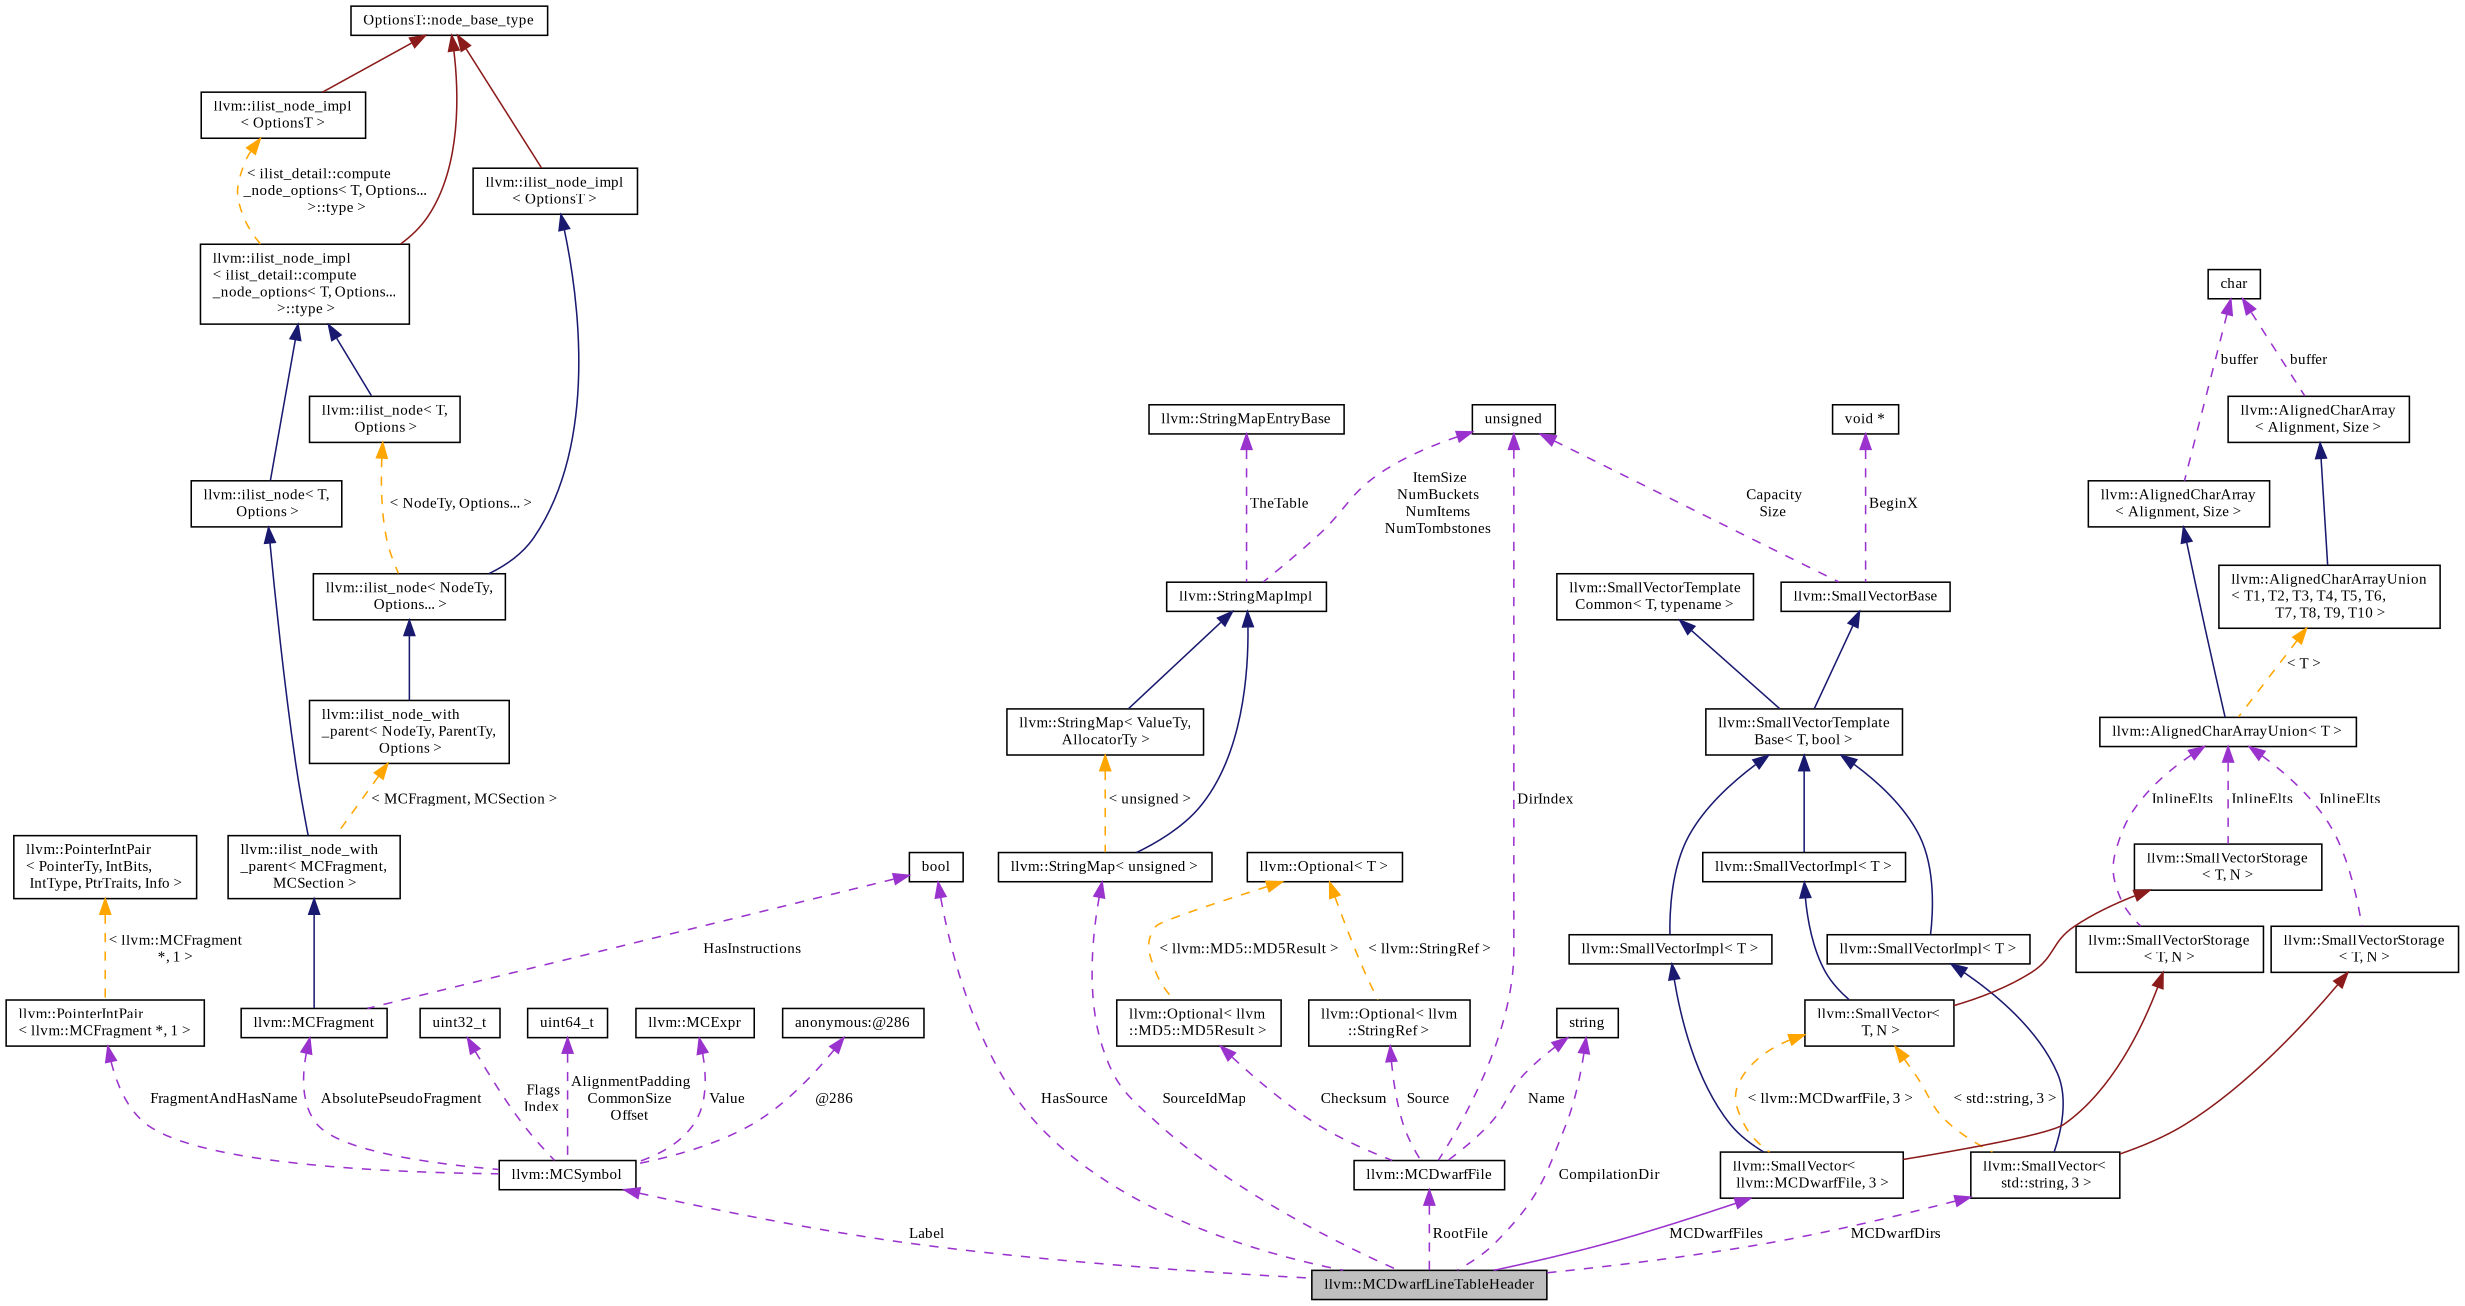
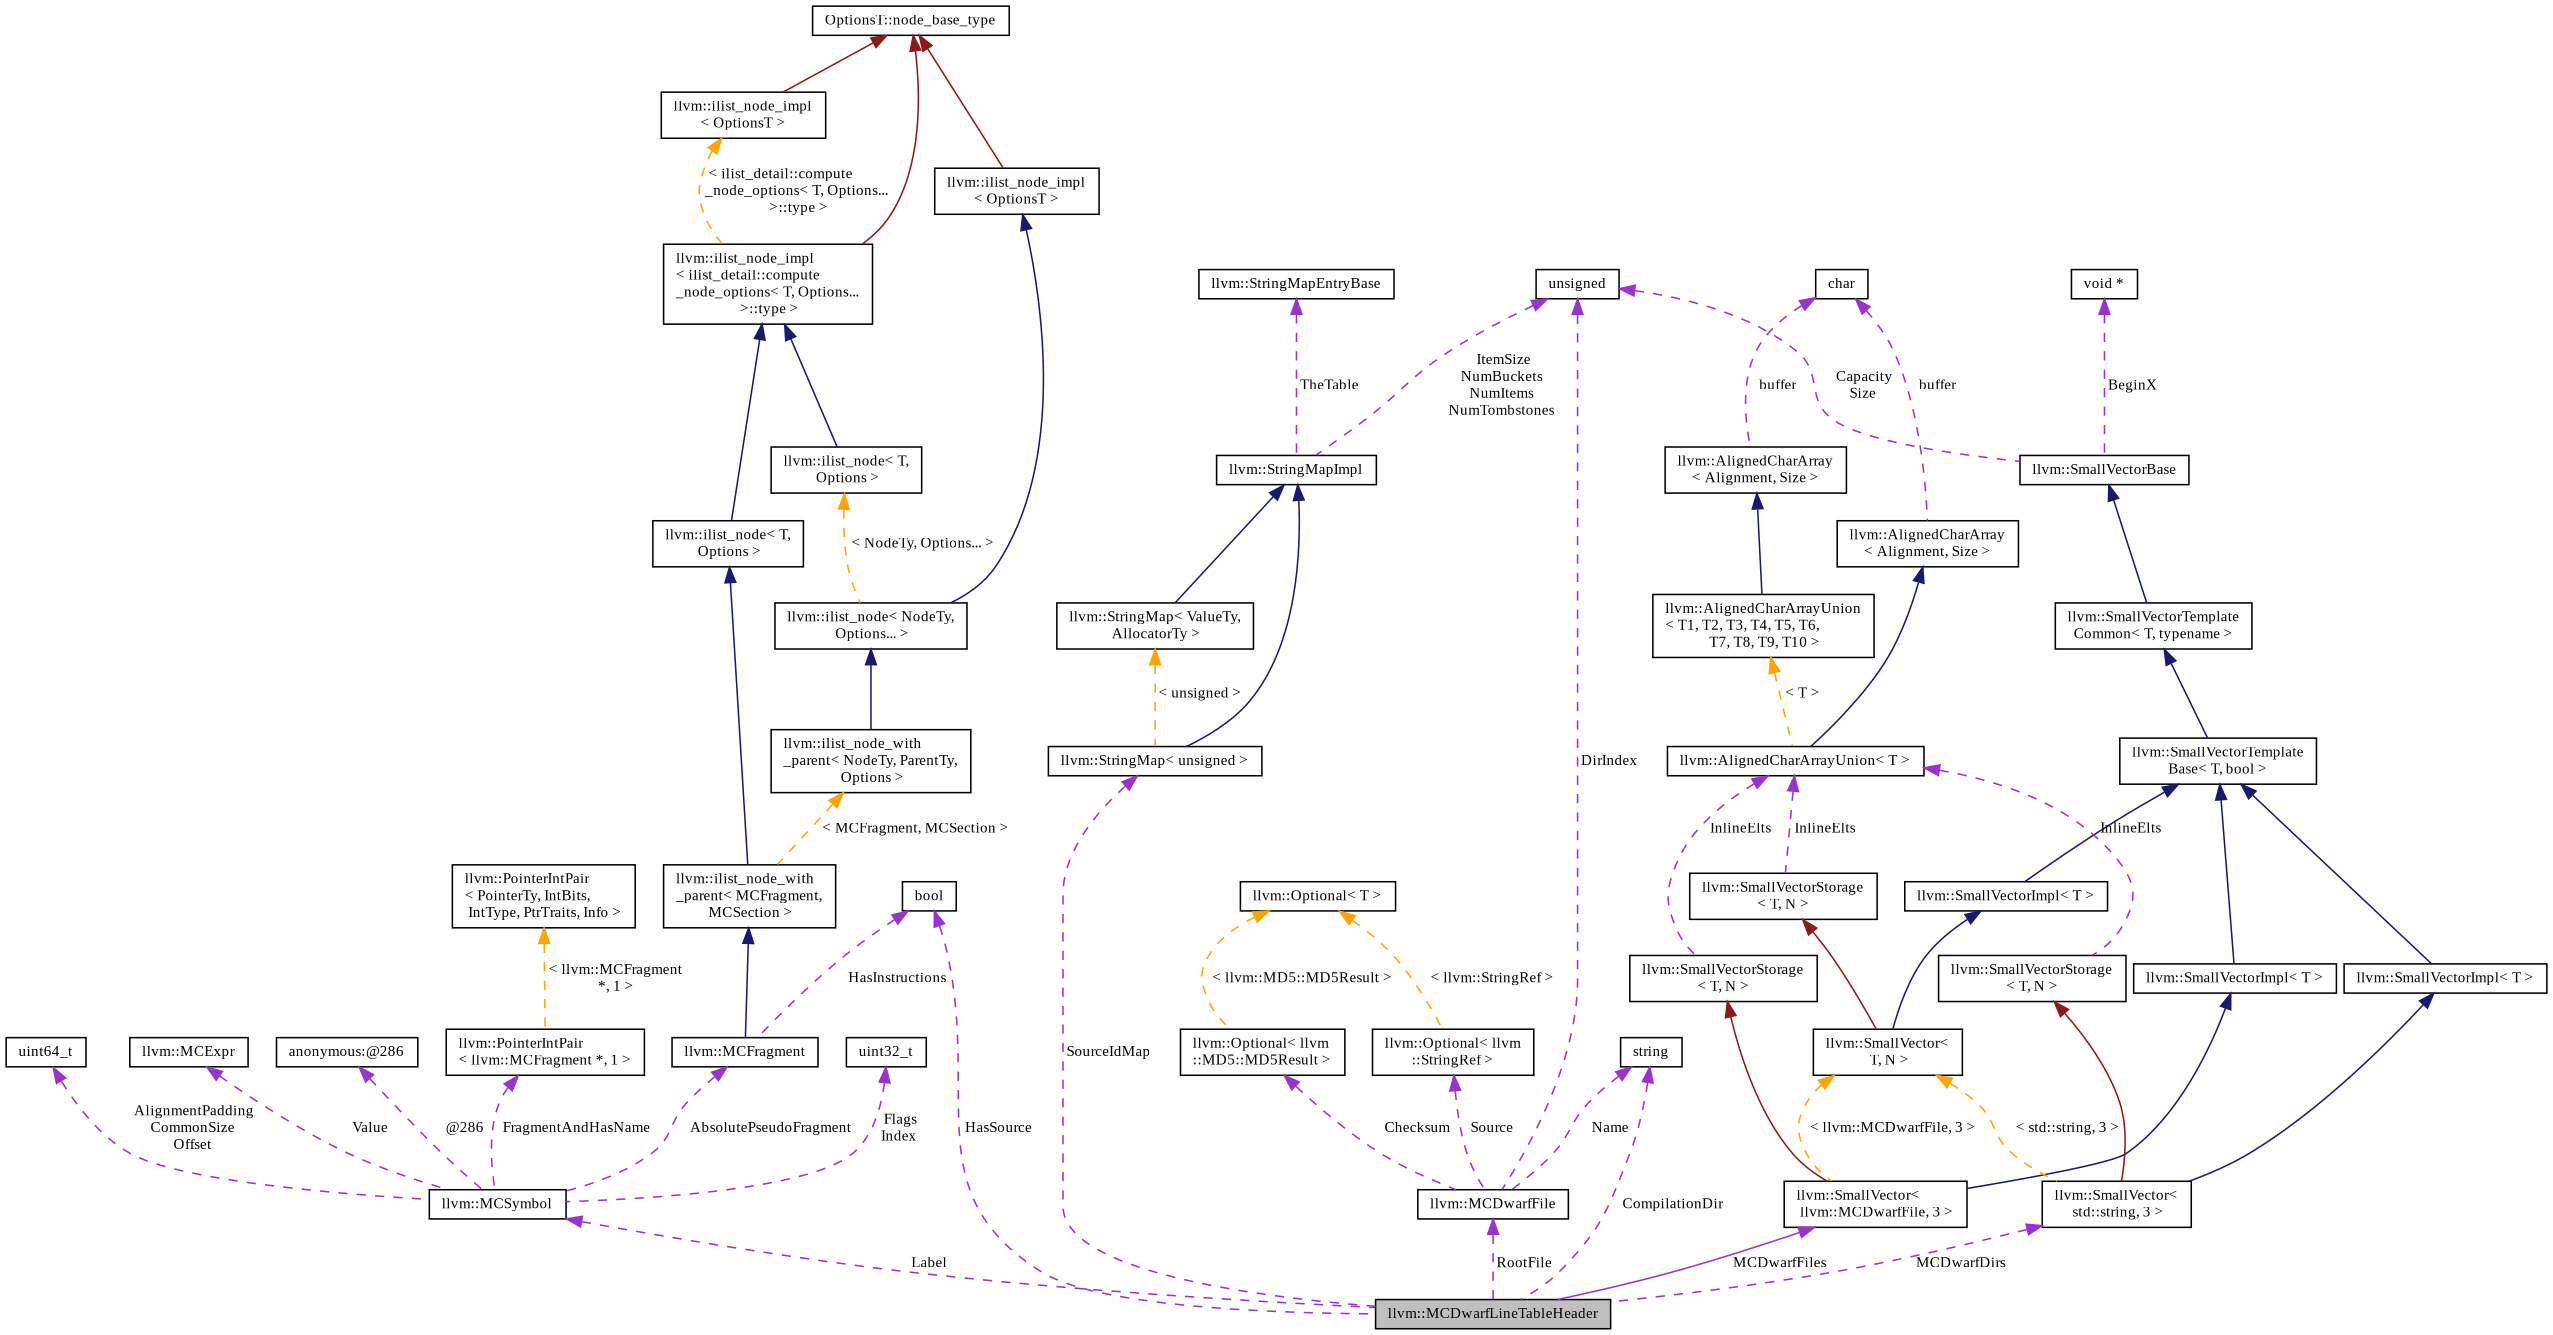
  digraph {
    fontname="Liberation Serif"
    rankdir=TB
    node [color=black fontname="Liberation Serif" fontsize=10 shape=box]
    edge [color=darkorchid3 dir=back fontname="Liberation Serif" fontsize=10 labelfontname=Helvetica labelfontsize=10 style=dashed]
    n1 [fillcolor=grey75 fontcolor=black height=0.2 label="llvm::MCDwarfLineTableHeader" style=filled width=0.4]
    n2 [height=0.2 label="llvm::MCSymbol" width=0.4]
    n3 [height=0.2 label="llvm::MCFragment" width=0.4]
    n4 [height=0.2 label="llvm::ilist_node_with\l_parent\< MCFragment,\l MCSection \>" width=0.4]
    n5 [height=0.2 label="llvm::ilist_node\< T,\l Options \>" width=0.4]
    n6 [height=0.2 label="llvm::ilist_node_impl\l\< ilist_detail::compute\l_node_options\< T, Options...\l \>::type \>" width=0.4]
    n7 [height=0.2 label="llvm::ilist_node\< T,\l Options \>" width=0.4]
    n8 [height=0.2 label="llvm::ilist_node\< NodeTy,\l Options... \>" width=0.4]
    n9 [height=0.2 label="OptionsT::node_base_type" width=0.4]
    n10 [height=0.2 label="llvm::ilist_node_impl\l\< OptionsT \>" width=0.4]
    n11 [height=0.2 label="llvm::ilist_node_impl\l\< OptionsT \>" width=0.4]
    n12 [height=0.2 label="llvm::ilist_node_with\l_parent\< NodeTy, ParentTy,\l Options \>" width=0.4]
    n13 [height=0.2 label=bool width=0.4]
    n14 [height=0.2 label="llvm::PointerIntPair\l\< llvm::MCFragment *, 1 \>" width=0.4]
    n15 [height=0.2 label="llvm::PointerIntPair\l\< PointerTy, IntBits,\l IntType, PtrTraits, Info \>" width=0.4]
    n16 [height=0.2 label=unsigned width=0.4]
    n17 [height=0.2 label="llvm::SmallVectorBase" width=0.4]
    n18 [height=0.2 label="llvm::StringMapImpl" width=0.4]
    n19 [height=0.2 label="llvm::MCDwarfFile" width=0.4]
    n20 [height=0.2 label="llvm::SmallVectorTemplate\lCommon\< T, typename \>" width=0.4]
    n21 [height=0.2 label="llvm::StringMap\< unsigned \>" width=0.4]
    n22 [height=0.2 label="llvm::StringMap\< ValueTy,\l AllocatorTy \>" width=0.4]
    n23 [height=0.2 label=uint32_t width=0.4]
    n24 [height=0.2 label=uint64_t width=0.4]
    n25 [height=0.2 label="llvm::MCExpr" width=0.4]
    n26 [height=0.2 label="anonymous:@286" width=0.4]
    n27 [height=0.2 label="llvm::SmallVector\<\l std::string, 3 \>" width=0.4]
    n28 [height=0.2 label="llvm::SmallVectorImpl\< T \>" width=0.4]
    n29 [height=0.2 label="llvm::SmallVectorTemplate\lBase\< T, bool \>" width=0.4]
    n30 [height=0.2 label="llvm::SmallVectorImpl\< T \>" width=0.4]
    n31 [height=0.2 label="llvm::SmallVectorImpl\< T \>" width=0.4]
    n32 [height=0.2 label="llvm::SmallVector\<\l T, N \>" width=0.4]
    n33 [height=0.2 label="llvm::SmallVector\<\l llvm::MCDwarfFile, 3 \>" width=0.4]
    n34 [height=0.2 label="void *" width=0.4]
    n35 [height=0.2 label="llvm::SmallVectorStorage\l\< T, N \>" width=0.4]
    n36 [height=0.2 label="llvm::AlignedCharArrayUnion\< T \>" width=0.4]
    n37 [height=0.2 label="llvm::SmallVectorStorage\l\< T, N \>" width=0.4]
    n38 [height=0.2 label="llvm::SmallVectorStorage\l\< T, N \>" width=0.4]
    n39 [height=0.2 label="llvm::AlignedCharArray\l\< Alignment, Size \>" width=0.4]
    n40 [height=0.2 label=char width=0.4]
    n41 [height=0.2 label="llvm::AlignedCharArray\l\< Alignment, Size \>" width=0.4]
    n42 [height=0.2 label="llvm::AlignedCharArrayUnion\l\< T1, T2, T3, T4, T5, T6,\l T7, T8, T9, T10 \>" width=0.4]
    n43 [height=0.2 label="llvm::StringMapEntryBase" width=0.4]
    n44 [height=0.2 label=string width=0.4]
    n45 [height=0.2 label="llvm::Optional\< llvm\l::MD5::MD5Result \>" width=0.4]
    n46 [height=0.2 label="llvm::Optional\< T \>" width=0.4]
    n47 [height=0.2 label="llvm::Optional\< llvm\l::StringRef \>" width=0.4]
    n2 -> n1 [label=" Label"]
    n3 -> n2 [label=" AbsolutePseudoFragment"]
    n4 -> n3 [color=midnightblue style=solid]
    n5 -> n4 [color=midnightblue style=solid]
    n6 -> n5 [color=midnightblue style=solid]
    n6 -> n7 [color=midnightblue style=solid]
    n7 -> n8 [color=orange label=" \< NodeTy, Options... \>"]
    n8 -> n12 [color=midnightblue style=solid]
    n9 -> n6 [color=firebrick4 style=solid]
    n9 -> n10 [color=firebrick4 style=solid]
    n9 -> n11 [color=firebrick4 style=solid]
    n10 -> n6 [color=orange label=" \< ilist_detail::compute\l_node_options\< T, Options...\l \>::type \>"]
    n11 -> n8 [color=midnightblue style=solid]
    n12 -> n4 [color=orange label=" \< MCFragment, MCSection \>"]
    n13 -> n1 [label=" HasSource"]
    n13 -> n3 [label=" HasInstructions"]
    n14 -> n2 [label=" FragmentAndHasName"]
    n15 -> n14 [color=orange label=" \< llvm::MCFragment\l *, 1 \>"]
    n16 -> n17 [label=" Capacity\nSize"]
    n16 -> n18 [label=" ItemSize\nNumBuckets\nNumItems\nNumTombstones"]
    n16 -> n19 [label=" DirIndex"]
-   n17 -> n29 [color=midnightblue style=solid]
+   n17 -> n20 [color=midnightblue style=solid]
    n18 -> n21 [color=midnightblue style=solid]
    n18 -> n22 [color=midnightblue style=solid]
    n19 -> n1 [label=" RootFile"]
    n20 -> n29 [color=midnightblue style=solid]
    n21 -> n1 [label=" SourceIdMap"]
    n22 -> n21 [color=orange label=" \< unsigned \>"]
    n23 -> n2 [label=" Flags\nIndex"]
    n24 -> n2 [label=" AlignmentPadding\nCommonSize\nOffset"]
    n25 -> n2 [label=" Value"]
    n26 -> n2 [label=" @286"]
    n27 -> n1 [label=" MCDwarfDirs"]
    n28 -> n27 [color=midnightblue style=solid]
    n29 -> n28 [color=midnightblue style=solid]
    n29 -> n30 [color=midnightblue style=solid]
    n29 -> n31 [color=midnightblue style=solid]
    n30 -> n32 [color=midnightblue style=solid]
    n31 -> n33 [color=midnightblue style=solid]
    n32 -> n27 [color=orange label=" \< std::string, 3 \>"]
    n32 -> n33 [color=orange label=" \< llvm::MCDwarfFile, 3 \>"]
    n33 -> n1 [label=" MCDwarfFiles" style=solid]
    n34 -> n17 [label=" BeginX"]
    n35 -> n27 [color=firebrick4 style=solid]
    n36 -> n35 [label=" InlineElts"]
    n36 -> n37 [label=" InlineElts"]
    n36 -> n38 [label=" InlineElts"]
    n37 -> n32 [color=firebrick4 style=solid]
    n38 -> n33 [color=firebrick4 style=solid]
    n39 -> n36 [color=midnightblue style=solid]
    n40 -> n39 [label=" buffer"]
    n40 -> n41 [label=" buffer"]
    n41 -> n42 [color=midnightblue style=solid]
    n42 -> n36 [color=orange label=" \< T \>"]
    n43 -> n18 [label=" TheTable"]
    n44 -> n1 [label=" CompilationDir"]
    n44 -> n19 [label=" Name"]
    n45 -> n19 [label=" Checksum"]
    n46 -> n45 [color=orange label=" \< llvm::MD5::MD5Result \>"]
    n46 -> n47 [color=orange label=" \< llvm::StringRef \>"]
    n47 -> n19 [label=" Source"]
  }
